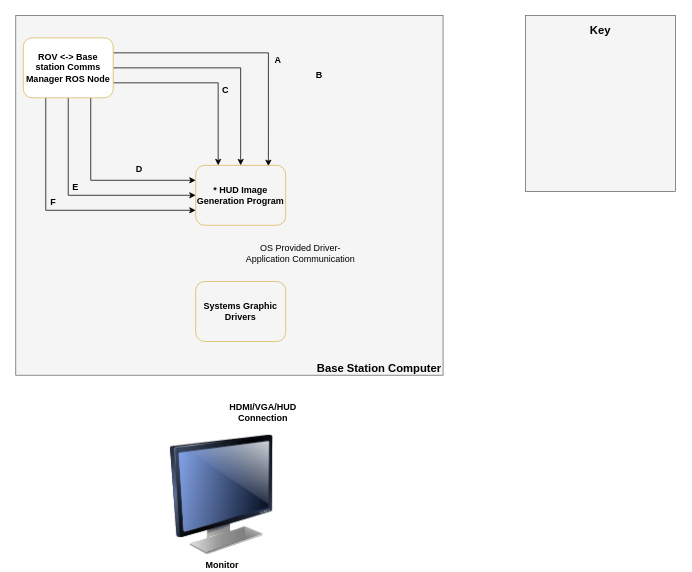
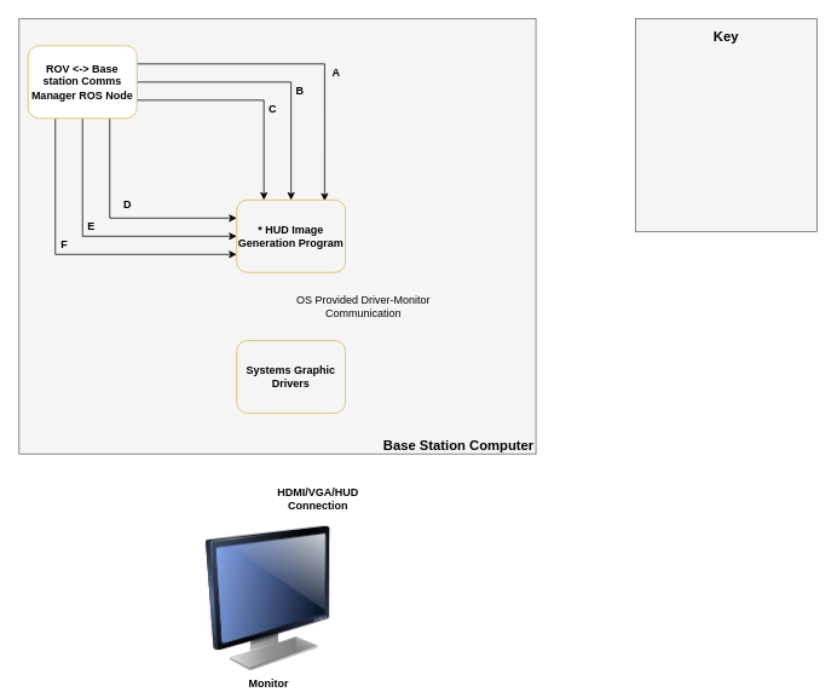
  <mxCell id="0" />
  <mxCell id="1" parent="0" />
  <mxCell id="2" value="" style="rounded=0;whiteSpace=wrap;html=1;fillColor=#f5f5f5;strokeColor=#666666;fontColor=#333333;" vertex="1" parent="1"><mxGeometry x="700" y="20" width="200" height="235" as="geometry" /></mxCell>
  <mxCell id="3" value="" style="rounded=0;whiteSpace=wrap;html=1;fillColor=#f5f5f5;strokeColor=#666666;fontColor=#333333;" vertex="1" parent="1"><mxGeometry x="20" y="20" width="570" height="480" as="geometry" /></mxCell>
  <mxCell id="4" value="Base Station Computer" style="text;html=1;strokeColor=none;fillColor=none;align=center;verticalAlign=middle;whiteSpace=wrap;rounded=0;fontStyle=1;fontSize=15;" vertex="1" parent="1"><mxGeometry x="420" y="480" width="170" height="20" as="geometry" /></mxCell>
  <mxCell id="5" style="edgeStyle=orthogonalEdgeStyle;rounded=0;orthogonalLoop=1;jettySize=auto;html=1;exitX=1;exitY=0.25;exitDx=0;exitDy=0;entryX=0.808;entryY=0.013;entryDx=0;entryDy=0;entryPerimeter=0;" edge="1" parent="1" source="11" target="12"><mxGeometry relative="1" as="geometry" /></mxCell>
  <mxCell id="6" style="edgeStyle=orthogonalEdgeStyle;rounded=0;orthogonalLoop=1;jettySize=auto;html=1;exitX=1;exitY=0.5;exitDx=0;exitDy=0;" edge="1" parent="1" source="11" target="12"><mxGeometry relative="1" as="geometry" /></mxCell>
  <mxCell id="7" style="edgeStyle=orthogonalEdgeStyle;rounded=0;orthogonalLoop=1;jettySize=auto;html=1;exitX=1;exitY=0.75;exitDx=0;exitDy=0;entryX=0.25;entryY=0;entryDx=0;entryDy=0;" edge="1" parent="1" source="11" target="12"><mxGeometry relative="1" as="geometry" /></mxCell>
  <mxCell id="8" style="edgeStyle=orthogonalEdgeStyle;rounded=0;orthogonalLoop=1;jettySize=auto;html=1;exitX=0.75;exitY=1;exitDx=0;exitDy=0;entryX=0;entryY=0.25;entryDx=0;entryDy=0;" edge="1" parent="1" source="11" target="12"><mxGeometry relative="1" as="geometry" /></mxCell>
  <mxCell id="9" style="edgeStyle=orthogonalEdgeStyle;rounded=0;orthogonalLoop=1;jettySize=auto;html=1;exitX=0.5;exitY=1;exitDx=0;exitDy=0;entryX=0;entryY=0.5;entryDx=0;entryDy=0;" edge="1" parent="1" source="11" target="12"><mxGeometry relative="1" as="geometry" /></mxCell>
  <mxCell id="10" style="edgeStyle=orthogonalEdgeStyle;rounded=0;orthogonalLoop=1;jettySize=auto;html=1;exitX=0.25;exitY=1;exitDx=0;exitDy=0;entryX=0;entryY=0.75;entryDx=0;entryDy=0;" edge="1" parent="1" source="11" target="12"><mxGeometry relative="1" as="geometry" /></mxCell>
  <mxCell id="11" value="ROV &amp;lt;-&amp;gt; Base station Comms Manager ROS Node" style="rounded=1;whiteSpace=wrap;html=1;fillColor=#ffffff;strokeColor=#d6b656;fontStyle=1;" vertex="1" parent="1"><mxGeometry x="30" y="50" width="120" height="80" as="geometry" /></mxCell>
  <mxCell id="12" value="* HUD Image Generation Program" style="rounded=1;whiteSpace=wrap;html=1;fillColor=#f5f5f5;strokeColor=#d6b656;fontStyle=1;" vertex="1" parent="1"><mxGeometry x="260" y="220" width="120" height="80" as="geometry" /></mxCell>
  <mxCell id="13" value="&lt;b&gt;A&lt;/b&gt;" style="text;html=1;strokeColor=none;fillColor=none;align=center;verticalAlign=middle;whiteSpace=wrap;rounded=0;" vertex="1" parent="1"><mxGeometry x="350" y="70" width="40" height="20" as="geometry" /></mxCell>
- <mxCell id="14" value="&lt;b&gt;B&lt;/b&gt;" style="text;html=1;strokeColor=none;fillColor=none;align=center;verticalAlign=middle;whiteSpace=wrap;rounded=0;" vertex="1" parent="1"><mxGeometry x="405" y="90" width="40" height="20" as="geometry" /></mxCell>
+ <mxCell id="14" value="&lt;b&gt;B&lt;/b&gt;" style="text;html=1;strokeColor=none;fillColor=none;align=center;verticalAlign=middle;whiteSpace=wrap;rounded=0;" vertex="1" parent="1"><mxGeometry x="310" y="90" width="40" height="20" as="geometry" /></mxCell>
  <mxCell id="15" value="&lt;b&gt;C&lt;/b&gt;" style="text;html=1;strokeColor=none;fillColor=none;align=center;verticalAlign=middle;whiteSpace=wrap;rounded=0;" vertex="1" parent="1"><mxGeometry x="280" y="110" width="40" height="20" as="geometry" /></mxCell>
  <mxCell id="16" value="&lt;b&gt;F&lt;/b&gt;" style="text;html=1;strokeColor=none;fillColor=none;align=center;verticalAlign=middle;whiteSpace=wrap;rounded=0;" vertex="1" parent="1"><mxGeometry x="50" y="260" width="40" height="20" as="geometry" /></mxCell>
  <mxCell id="17" value="&lt;b&gt;E&lt;/b&gt;" style="text;html=1;strokeColor=none;fillColor=none;align=center;verticalAlign=middle;whiteSpace=wrap;rounded=0;" vertex="1" parent="1"><mxGeometry x="80" y="240" width="40" height="20" as="geometry" /></mxCell>
- <mxCell id="18" value="&lt;b&gt;D&lt;/b&gt;" style="text;html=1;strokeColor=none;fillColor=none;align=center;verticalAlign=middle;whiteSpace=wrap;rounded=0;" vertex="1" parent="1"><mxGeometry x="165" y="215" width="40" height="20" as="geometry" /></mxCell>
+ <mxCell id="18" value="&lt;b&gt;D&lt;/b&gt;" style="text;html=1;strokeColor=none;fillColor=none;align=center;verticalAlign=middle;whiteSpace=wrap;rounded=0;" vertex="1" parent="1"><mxGeometry x="120" y="215" width="40" height="20" as="geometry" /></mxCell>
  <mxCell id="19" value="&lt;b style=&quot;font-size: 15px&quot;&gt;Key&lt;/b&gt;" style="text;html=1;strokeColor=none;fillColor=none;align=center;verticalAlign=middle;whiteSpace=wrap;rounded=0;" vertex="1" parent="1"><mxGeometry x="780" y="30" width="40" height="20" as="geometry" /></mxCell>
  <mxCell id="20" value="&lt;b&gt;Monitor&lt;/b&gt;" style="image;html=1;labelBackgroundColor=#ffffff;image=img/lib/clip_art/computers/Monitor_128x128.png" vertex="1" parent="1"><mxGeometry x="210" y="580" width="170" height="160" as="geometry" /></mxCell>
  <mxCell id="21" value="Systems Graphic Drivers" style="rounded=1;whiteSpace=wrap;html=1;fillColor=#f5f5f5;strokeColor=#d6b656;fontStyle=1;" vertex="1" parent="1"><mxGeometry x="260" y="375" width="120" height="80" as="geometry" /></mxCell>
- <mxCell id="22" value="OS Provided Driver-Application Communication&lt;br&gt;" style="text;html=1;strokeColor=none;fillColor=none;align=center;verticalAlign=middle;whiteSpace=wrap;rounded=0;" vertex="1" parent="1"><mxGeometry x="320" y="327.5" width="160" height="20" as="geometry" /></mxCell>
+ <mxCell id="22" value="OS Provided Driver-Monitor Communication&lt;br&gt;" style="text;html=1;strokeColor=none;fillColor=none;align=center;verticalAlign=middle;whiteSpace=wrap;rounded=0;" vertex="1" parent="1"><mxGeometry x="320" y="327.5" width="160" height="20" as="geometry" /></mxCell>
  <mxCell id="23" value="HDMI/VGA/HUD Connection" style="text;html=1;strokeColor=none;fillColor=none;align=center;verticalAlign=middle;whiteSpace=wrap;rounded=0;fontStyle=1" vertex="1" parent="1"><mxGeometry x="330" y="540" width="40" height="20" as="geometry" /></mxCell>
